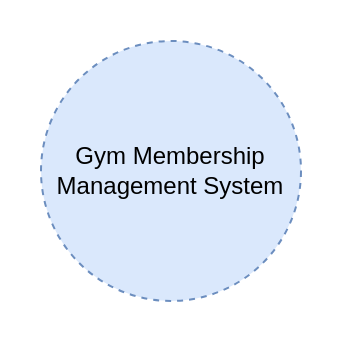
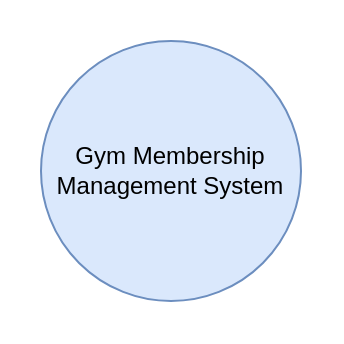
  <mxCell id="0" />
  <mxCell id="1" parent="0" />
- <mxCell id="2" value="Gym Membership Management System" style="ellipse;whiteSpace=wrap;html=1;aspect=fixed;fillColor=#dae8fc;strokeColor=#6c8ebf;dashed=1;" vertex="1" parent="1"><mxGeometry x="20" y="20" width="130" height="130" as="geometry" /></mxCell>
+ <mxCell id="2" value="Gym Membership Management System" style="ellipse;whiteSpace=wrap;html=1;aspect=fixed;fillColor=#dae8fc;strokeColor=#6c8ebf;" vertex="1" parent="1"><mxGeometry x="20" y="20" width="130" height="130" as="geometry" /></mxCell>
